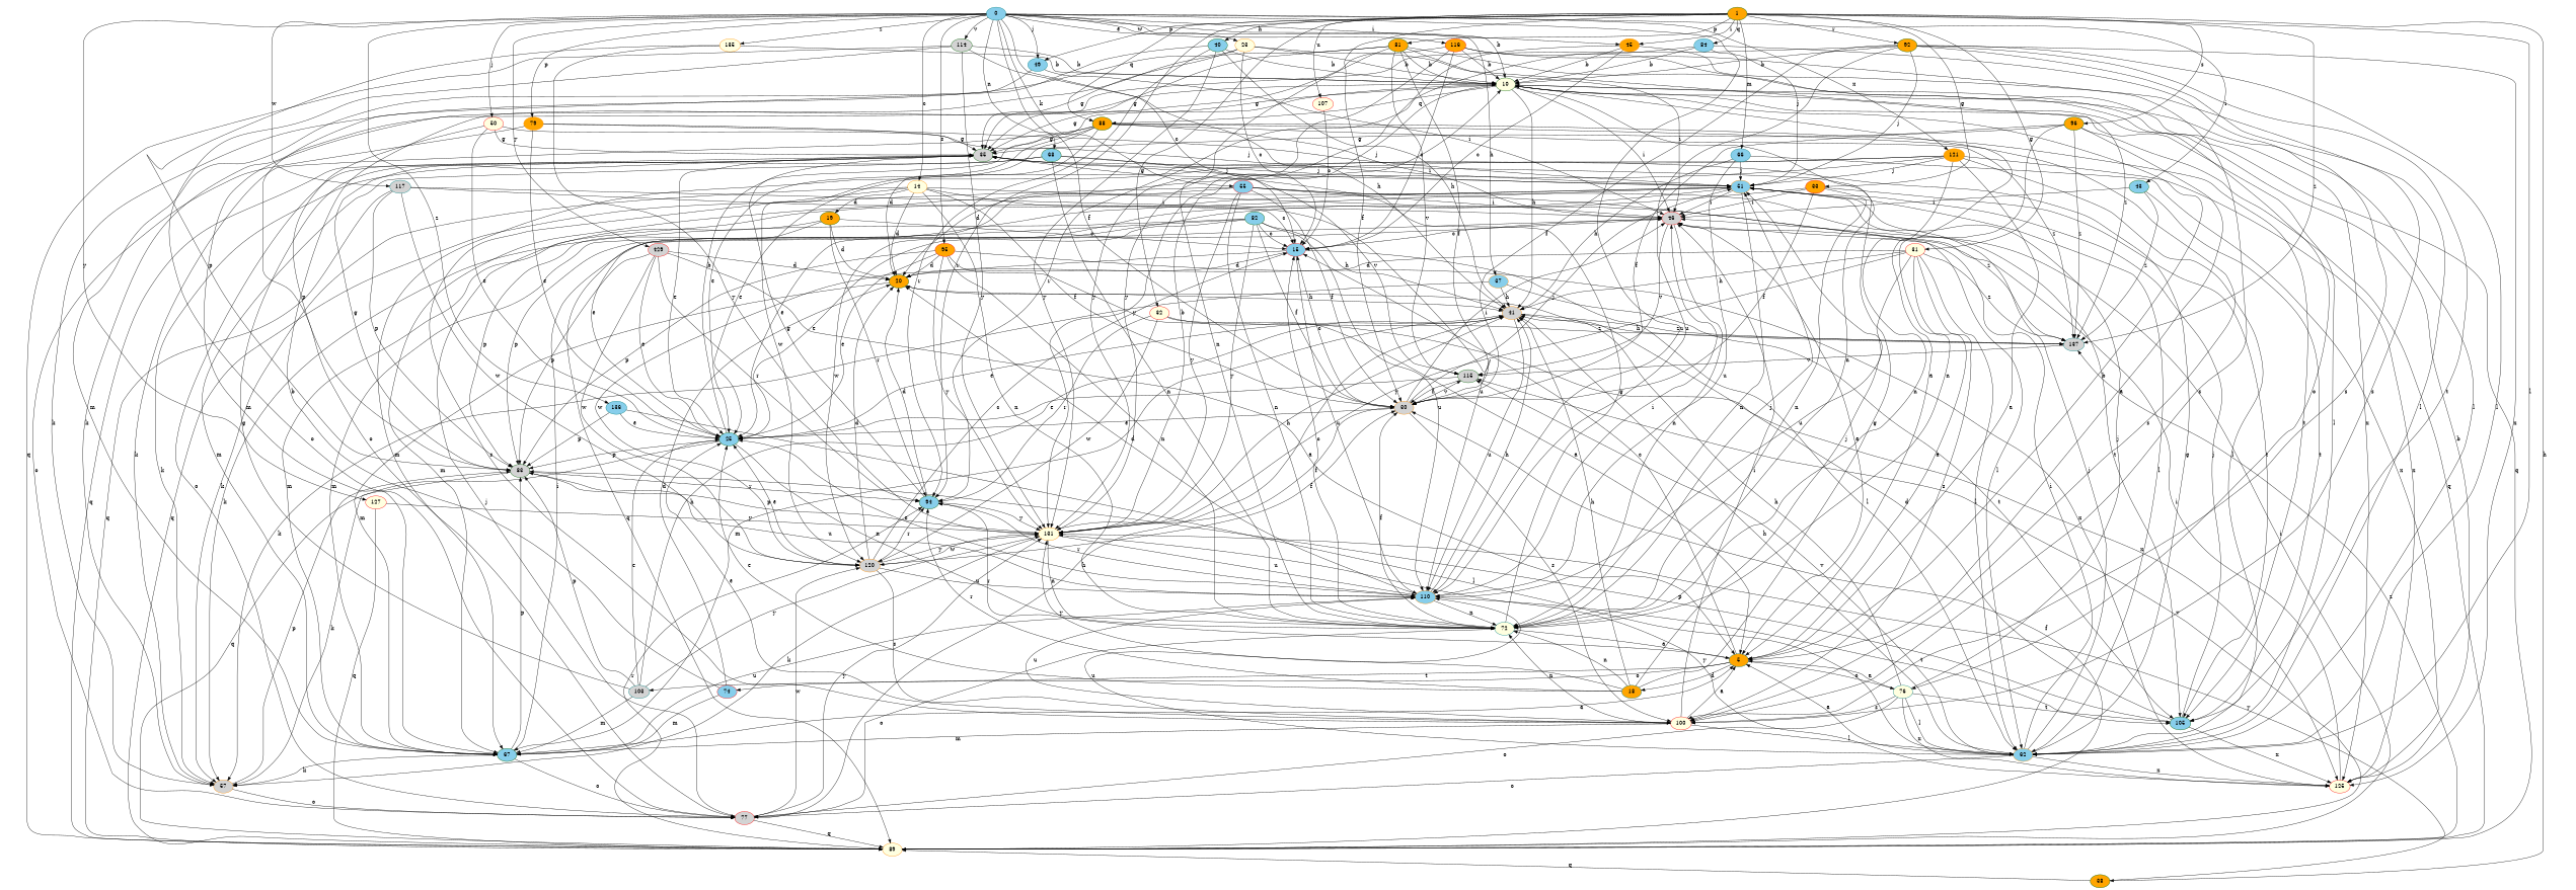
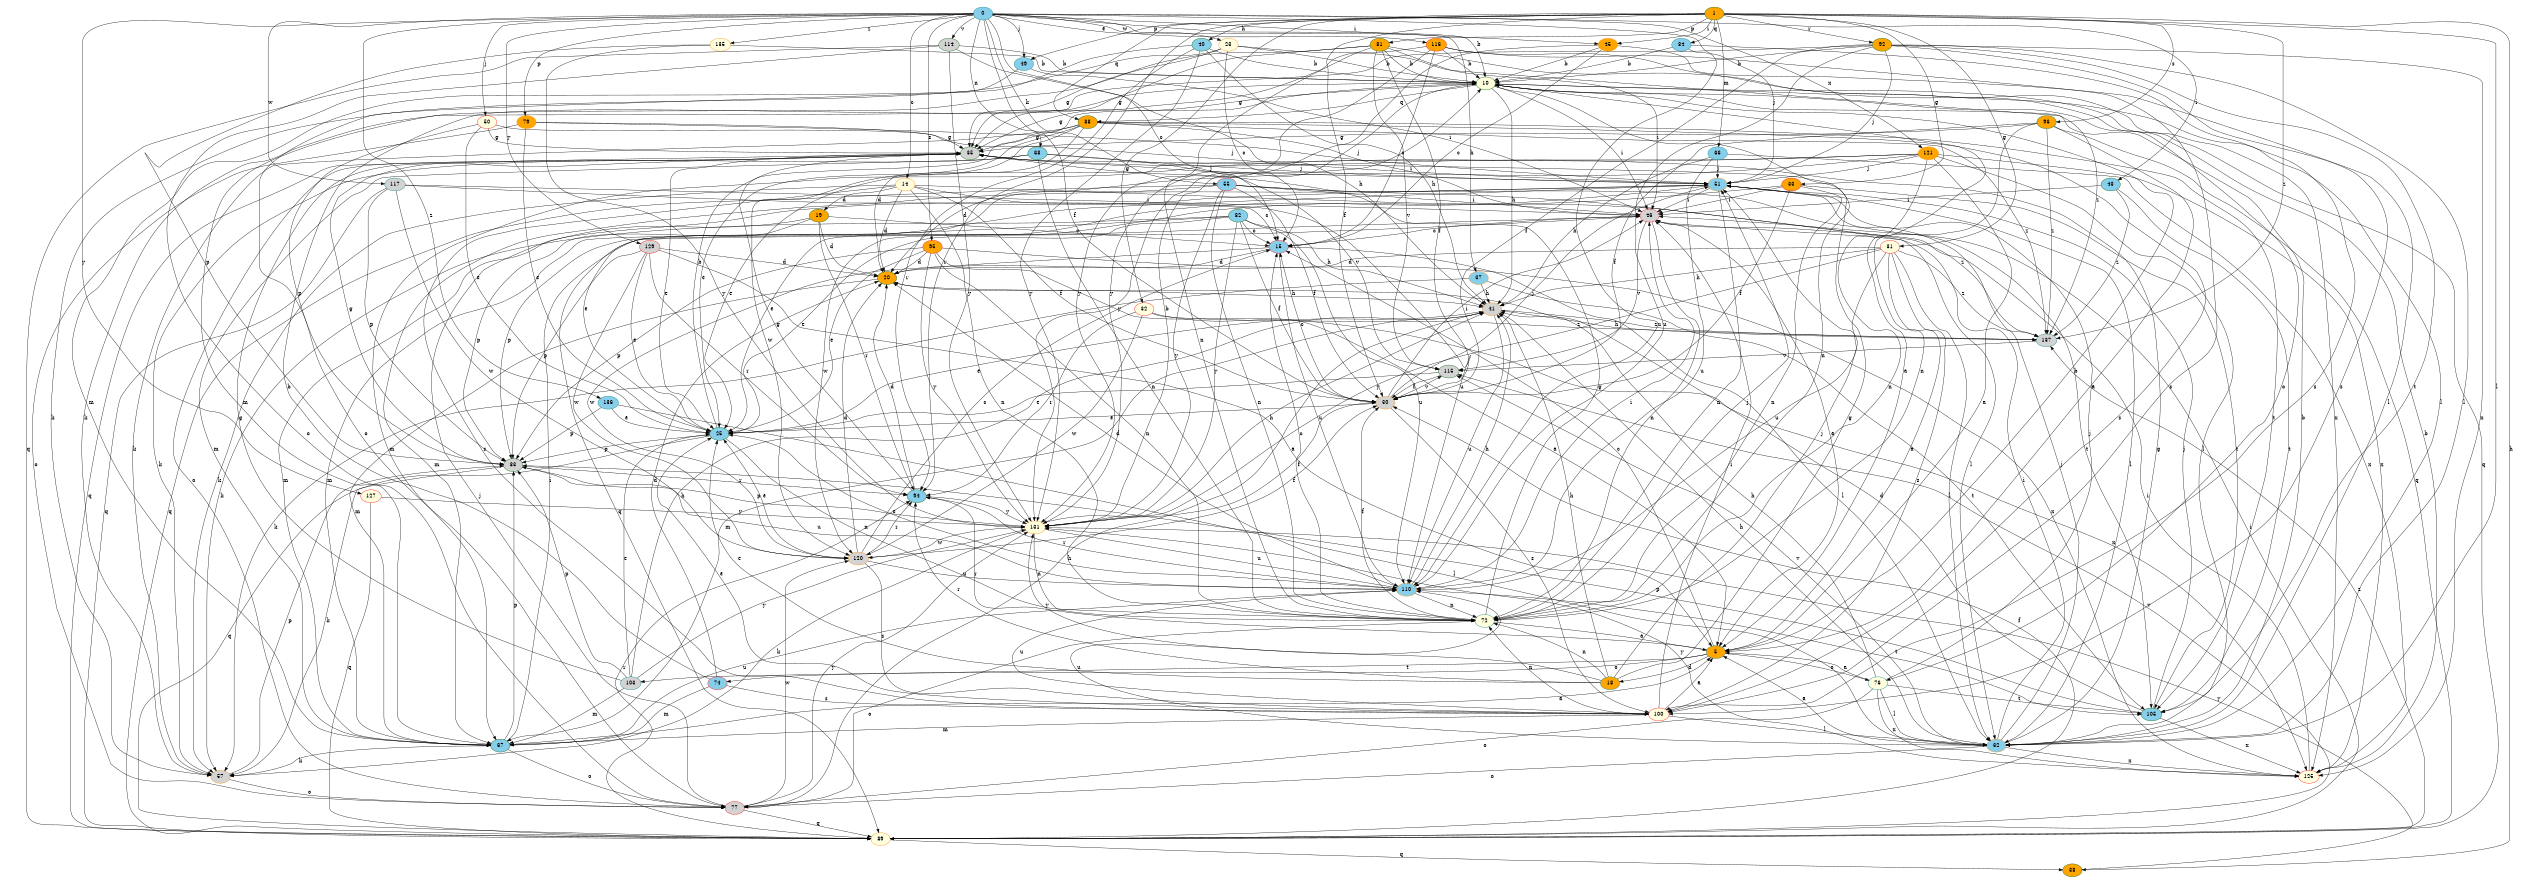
  strict digraph {
    node [color=darkgreen fillcolor=skyblue style=filled]
    0 [color=teal]
    10 [fillcolor=lightyellow]
    14 [color=darkorange fillcolor=lightyellow]
    15 [color=red]
    23 [color=darkorange fillcolor=lightyellow]
    30 [color=darkorange fillcolor=lightgrey]
    37 [color=darkorange]
    43
    45 [color=darkorange fillcolor=orange]
    49 [color=teal]
    50 [color=red fillcolor=lightyellow]
    51 [color=darkorange]
    55 [color=red]
    68
    79 [color=darkorange fillcolor=orange]
    95 [color=red fillcolor=orange]
    114 [fillcolor=lightgrey]
    116 [color=red fillcolor=orange]
    117 [color=teal fillcolor=lightgrey]
    121 [color=darkorange fillcolor=orange]
    127 [color=red fillcolor=lightyellow]
-   129 [color=red fillcolor=lightgrey label=429]
+   129 [color=red fillcolor=lightgrey]
    135 [color=darkorange fillcolor=lightyellow]
    136 [color=teal]
    88 [fillcolor=orange]
    5 [color=teal fillcolor=orange]
    76 [color=teal fillcolor=lightyellow]
    35 [fillcolor=lightgrey]
    41 [color=darkorange fillcolor=lightgrey]
    46 [color=red fillcolor=lightgrey]
    72 [color=teal fillcolor=lightyellow]
    89 [color=darkorange fillcolor=lightyellow]
    131 [color=darkorange fillcolor=lightyellow]
    137 [color=teal fillcolor=lightgrey]
    19 [fillcolor=orange]
    20 [fillcolor=orange]
    57 [color=darkorange fillcolor=lightgrey]
    100 [color=red fillcolor=lightyellow]
    62 [color=darkorange]
    110 [color=darkorange]
    120 [color=darkorange fillcolor=lightgrey]
    25
    115 [fillcolor=lightgrey]
    105
    67
    83 [fillcolor=lightgrey]
    77 [color=red fillcolor=lightgrey]
    125 [color=red fillcolor=lightyellow]
    94
    1 [fillcolor=orange]
    31 [color=red fillcolor=lightyellow]
    32 [color=red fillcolor=lightyellow]
    33 [color=red fillcolor=orange]
    38 [fillcolor=orange]
    40
    66 [color=teal]
    81 [fillcolor=orange]
    84 [color=teal]
    92 [fillcolor=orange]
    96 [fillcolor=orange]
-   107 [color=red fillcolor=lightyellow]
    82
    18 [color=teal fillcolor=orange]
    74 [color=red]
    103 [color=teal fillcolor=lightgrey]
    0 -> 10 [label=b]
    0 -> 14 [label=c]
    0 -> 15 [label=c]
    0 -> 23 [label=e]
    0 -> 30 [label=f]
    0 -> 37 [label=h]
    0 -> 43 [label=i]
    0 -> 45 [label=i]
    0 -> 49 [label=j]
    0 -> 50 [label=j]
    0 -> 51 [label=j]
    0 -> 55 [label=k]
    0 -> 68 [label=n]
    0 -> 79 [label=p]
    0 -> 95 [label=s]
    0 -> 114 [label=v]
    0 -> 116 [label=w]
    0 -> 117 [label=w]
    0 -> 121 [label=x]
    0 -> 127 [label=y]
    0 -> 129 [label=y]
    0 -> 135 [label=z]
    0 -> 136 [label=z]
    10 -> 88 [label=q]
    10 -> 5 [label=a]
    10 -> 76 [label=o]
    10 -> 35 [label=g]
    10 -> 41 [label=h]
    10 -> 46 [label=i]
    10 -> 72 [label=n]
    10 -> 89 [label=q]
    10 -> 131 [label=y]
    14 -> 15 [label=c]
    14 -> 30 [label=f]
    14 -> 72 [label=n]
    14 -> 137 [label=z]
    14 -> 19 [label=d]
    14 -> 20 [label=d]
    14 -> 57 [label=k]
    14 -> 100 [label=s]
    15 -> 20 [label=d]
    15 -> 62 [label=l]
    15 -> 110 [label=u]
    15 -> 120 [label=w]
    23 -> 10 [label=b]
    23 -> 15 [label=c]
    23 -> 35 [label=g]
    23 -> 137 [label=z]
    23 -> 57 [label=k]
    30 -> 15 [label=c]
    30 -> 51 [label=j]
    30 -> 46 [label=i]
    30 -> 100 [label=s]
    30 -> 25 [label=e]
    30 -> 115 [label=v]
    37 -> 41 [label=h]
    37 -> 57 [label=k]
    37 -> 105 [label=t]
    43 -> 46 [label=i]
    43 -> 137 [label=z]
    43 -> 105 [label=t]
    45 -> 10 [label=b]
    45 -> 15 [label=c]
    45 -> 131 [label=y]
    45 -> 100 [label=s]
    49 -> 46 [label=i]
    49 -> 67 [label=m]
    50 -> 51 [label=j]
    50 -> 35 [label=g]
    50 -> 25 [label=e]
    50 -> 83 [label=p]
    51 -> 46 [label=i]
    51 -> 72 [label=n]
    51 -> 89 [label=q]
    51 -> 62 [label=l]
    51 -> 25 [label=e]
    51 -> 67 [label=m]
    55 -> 30 [label=f]
    55 -> 46 [label=i]
    55 -> 72 [label=n]
    55 -> 89 [label=q]
    55 -> 131 [label=y]
    55 -> 62 [label=l]
    55 -> 25 [label=e]
    55 -> 105 [label=t]
    68 -> 51 [label=j]
    68 -> 72 [label=n]
    68 -> 57 [label=k]
    68 -> 115 [label=v]
    68 -> 67 [label=m]
    79 -> 51 [label=j]
    79 -> 35 [label=g]
    79 -> 25 [label=e]
    79 -> 77 [label=o]
    95 -> 5 [label=a]
    95 -> 72 [label=n]
    95 -> 131 [label=y]
    95 -> 20 [label=d]
    95 -> 25 [label=e]
    95 -> 83 [label=p]
    95 -> 125 [label=x]
    114 -> 10 [label=b]
    114 -> 41 [label=h]
    114 -> 89 [label=q]
    114 -> 131 [label=y]
    114 -> 77 [label=o]
    116 -> 10 [label=b]
    116 -> 15 [label=c]
    116 -> 35 [label=g]
    116 -> 72 [label=n]
    116 -> 62 [label=l]
    116 -> 125 [label=x]
    117 -> 46 [label=i]
    117 -> 89 [label=q]
    117 -> 110 [label=u]
    117 -> 120 [label=w]
    117 -> 83 [label=p]
    121 -> 51 [label=j]
    121 -> 5 [label=a]
    121 -> 72 [label=n]
    121 -> 20 [label=d]
    121 -> 62 [label=l]
    121 -> 25 [label=e]
    121 -> 67 [label=m]
    121 -> 125 [label=x]
    127 -> 89 [label=q]
    127 -> 131 [label=y]
    129 -> 5 [label=a]
    129 -> 20 [label=d]
    129 -> 120 [label=w]
    129 -> 25 [label=e]
    129 -> 83 [label=p]
    129 -> 94 [label=r]
    135 -> 10 [label=b]
    135 -> 131 [label=y]
    135 -> 83 [label=p]
    136 -> 62 [label=l]
    136 -> 25 [label=e]
    136 -> 83 [label=p]
    88 -> 35 [label=g]
    88 -> 46 [label=i]
    88 -> 137 [label=z]
    88 -> 20 [label=d]
    88 -> 57 [label=k]
    88 -> 100 [label=s]
    88 -> 120 [label=w]
    88 -> 25 [label=e]
    88 -> 105 [label=t]
    5 -> 10 [label=b]
    5 -> 15 [label=c]
    5 -> 76 [label=o]
    5 -> 94 [label=r]
    5 -> 18 [label=d]
    5 -> 74 [label=o]
    5 -> 103 [label=t]
    76 -> 51 [label=j]
    76 -> 5 [label=a]
    76 -> 41 [label=h]
    76 -> 62 [label=l]
    76 -> 105 [label=t]
    76 -> 77 [label=o]
    76 -> 125 [label=x]
    35 -> 51 [label=j]
    35 -> 89 [label=q]
    35 -> 25 [label=e]
    35 -> 77 [label=o]
    41 -> 137 [label=z]
    41 -> 110 [label=u]
    41 -> 25 [label=e]
    41 -> 67 [label=m]
    46 -> 15 [label=c]
    46 -> 5 [label=a]
    46 -> 72 [label=n]
    46 -> 115 [label=v]
    46 -> 83 [label=p]
    72 -> 15 [label=c]
    72 -> 30 [label=f]
    72 -> 51 [label=j]
    72 -> 5 [label=a]
    72 -> 35 [label=g]
    72 -> 77 [label=o]
    89 -> 30 [label=f]
    89 -> 46 [label=i]
    89 -> 137 [label=z]
    89 -> 115 [label=v]
    89 -> 94 [label=r]
    131 -> 10 [label=b]
    131 -> 30 [label=f]
    131 -> 41 [label=h]
    131 -> 72 [label=n]
    131 -> 57 [label=k]
    131 -> 110 [label=u]
    131 -> 120 [label=w]
    131 -> 83 [label=p]
    137 -> 41 [label=h]
    137 -> 115 [label=v]
    19 -> 15 [label=c]
    19 -> 20 [label=d]
    19 -> 67 [label=m]
    19 -> 83 [label=p]
    19 -> 94 [label=r]
    20 -> 41 [label=h]
    20 -> 67 [label=m]
    57 -> 83 [label=p]
    57 -> 77 [label=o]
    100 -> 5 [label=a]
    100 -> 46 [label=i]
    100 -> 72 [label=n]
    100 -> 62 [label=l]
    100 -> 110 [label=u]
    100 -> 25 [label=e]
    100 -> 67 [label=m]
-   62 -> 10 [label=l]
+   62 -> 10 [label=b]
    62 -> 51 [label=j]
    62 -> 5 [label=a]
    62 -> 35 [label=g]
    62 -> 41 [label=h]
    62 -> 46 [label=i]
    62 -> 110 [label=u]
    62 -> 115 [label=v]
    62 -> 77 [label=o]
    62 -> 125 [label=x]
    110 -> 41 [label=h]
    110 -> 46 [label=i]
    110 -> 72 [label=n]
    110 -> 20 [label=d]
    110 -> 25 [label=e]
    110 -> 105 [label=t]
    110 -> 94 [label=r]
    120 -> 15 [label=c]
    120 -> 30 [label=f]
-   120 -> 131 [label=y]
    120 -> 20 [label=d]
    120 -> 100 [label=s]
    120 -> 110 [label=u]
    120 -> 25 [label=e]
    120 -> 94 [label=r]
    25 -> 10 [label=b]
    25 -> 72 [label=n]
    25 -> 89 [label=q]
    25 -> 83 [label=p]
    115 -> 30 [label=f]
    115 -> 25 [label=e]
    105 -> 51 [label=j]
    105 -> 20 [label=d]
    105 -> 83 [label=p]
    105 -> 125 [label=x]
    67 -> 5 [label=a]
    67 -> 46 [label=i]
    67 -> 57 [label=k]
    67 -> 110 [label=u]
    67 -> 83 [label=p]
    67 -> 77 [label=o]
    83 -> 35 [label=g]
    83 -> 57 [label=k]
    83 -> 110 [label=u]
    83 -> 94 [label=r]
    77 -> 51 [label=j]
    77 -> 41 [label=h]
    77 -> 89 [label=q]
    77 -> 131 [label=y]
    77 -> 120 [label=w]
    125 -> 10 [label=b]
    125 -> 46 [label=i]
    125 -> 131 [label=y]
    94 -> 35 [label=g]
    94 -> 131 [label=y]
    94 -> 20 [label=d]
    1 -> 30 [label=f]
    1 -> 45 [label=i]
    1 -> 49 [label=p]
    1 -> 88 [label=q]
    1 -> 137 [label=z]
    1 -> 62 [label=l]
    1 -> 94 [label=r]
    1 -> 31 [label=g]
    1 -> 32 [label=g]
    1 -> 33 [label=g]
    1 -> 38 [label=h]
    1 -> 40 [label=h]
    1 -> 66 [label=m]
    1 -> 81 [label=p]
    1 -> 84 [label=q]
    1 -> 92 [label=r]
    1 -> 96 [label=s]
-   1 -> 107 [label=u]
    31 -> 5 [label=a]
    31 -> 41 [label=h]
    31 -> 131 [label=y]
    31 -> 137 [label=z]
    31 -> 20 [label=d]
    31 -> 100 [label=s]
    31 -> 62 [label=l]
    31 -> 110 [label=u]
    32 -> 137 [label=z]
    32 -> 120 [label=w]
    32 -> 125 [label=x]
    32 -> 94 [label=r]
    33 -> 30 [label=f]
    33 -> 46 [label=i]
    33 -> 72 [label=n]
    33 -> 120 [label=w]
    33 -> 105 [label=t]
-   38 -> 89 [label=q]
+   89 -> 38 [label=q]
    38 -> 131 [label=y]
    40 -> 10 [label=b]
    40 -> 41 [label=h]
    40 -> 131 [label=y]
    40 -> 77 [label=o]
    40 -> 94 [label=r]
    66 -> 51 [label=j]
    66 -> 41 [label=h]
    66 -> 110 [label=u]
    66 -> 125 [label=x]
    81 -> 10 [label=b]
    81 -> 30 [label=f]
    81 -> 35 [label=g]
    81 -> 46 [label=i]
    81 -> 131 [label=y]
    81 -> 62 [label=l]
    81 -> 115 [label=v]
    81 -> 67 [label=m]
    84 -> 10 [label=b]
    84 -> 100 [label=s]
    84 -> 110 [label=u]
-   84 -> 94 [label=r]
    92 -> 10 [label=b]
    92 -> 30 [label=f]
    92 -> 51 [label=j]
    92 -> 57 [label=k]
    92 -> 100 [label=s]
    92 -> 62 [label=l]
    92 -> 110 [label=u]
    92 -> 105 [label=t]
    92 -> 125 [label=x]
    96 -> 30 [label=f]
    96 -> 5 [label=a]
    96 -> 35 [label=g]
    96 -> 72 [label=n]
    96 -> 89 [label=q]
    96 -> 137 [label=z]
-   107 -> 15 [label=c]
    82 -> 15 [label=c]
    82 -> 30 [label=f]
    82 -> 41 [label=h]
    82 -> 131 [label=y]
    82 -> 57 [label=k]
    82 -> 110 [label=u]
    82 -> 25 [label=e]
    82 -> 67 [label=m]
    18 -> 51 [label=j]
    18 -> 35 [label=g]
    18 -> 41 [label=h]
    18 -> 72 [label=n]
    18 -> 131 [label=y]
    18 -> 25 [label=e]
    18 -> 94 [label=r]
    74 -> 10 [label=b]
    74 -> 20 [label=d]
-   76 -> 100 [label=s]
+   74 -> 100 [label=s]
    74 -> 67 [label=m]
    103 -> 35 [label=g]
    103 -> 41 [label=h]
    103 -> 131 [label=y]
    103 -> 25 [label=e]
    103 -> 67 [label=m]
    103 -> 83 [label=p]
  }
